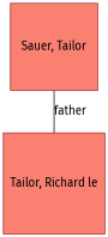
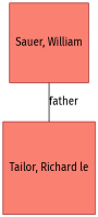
  digraph {
    fontname="Fira Sans"
    node [color=brown regular=1 shape=box style=filled fillcolor=salmon fontname="Fira Sans"]
    n1 [label="Tailor, Richard le"]
-   n2 [label="Sauer, Tailor"]
+   n2 [label="Sauer, William"]
    n2 -> n1 [arrowsize=0.0 dir=none label=father fontname="Fira Sans"]
  }
